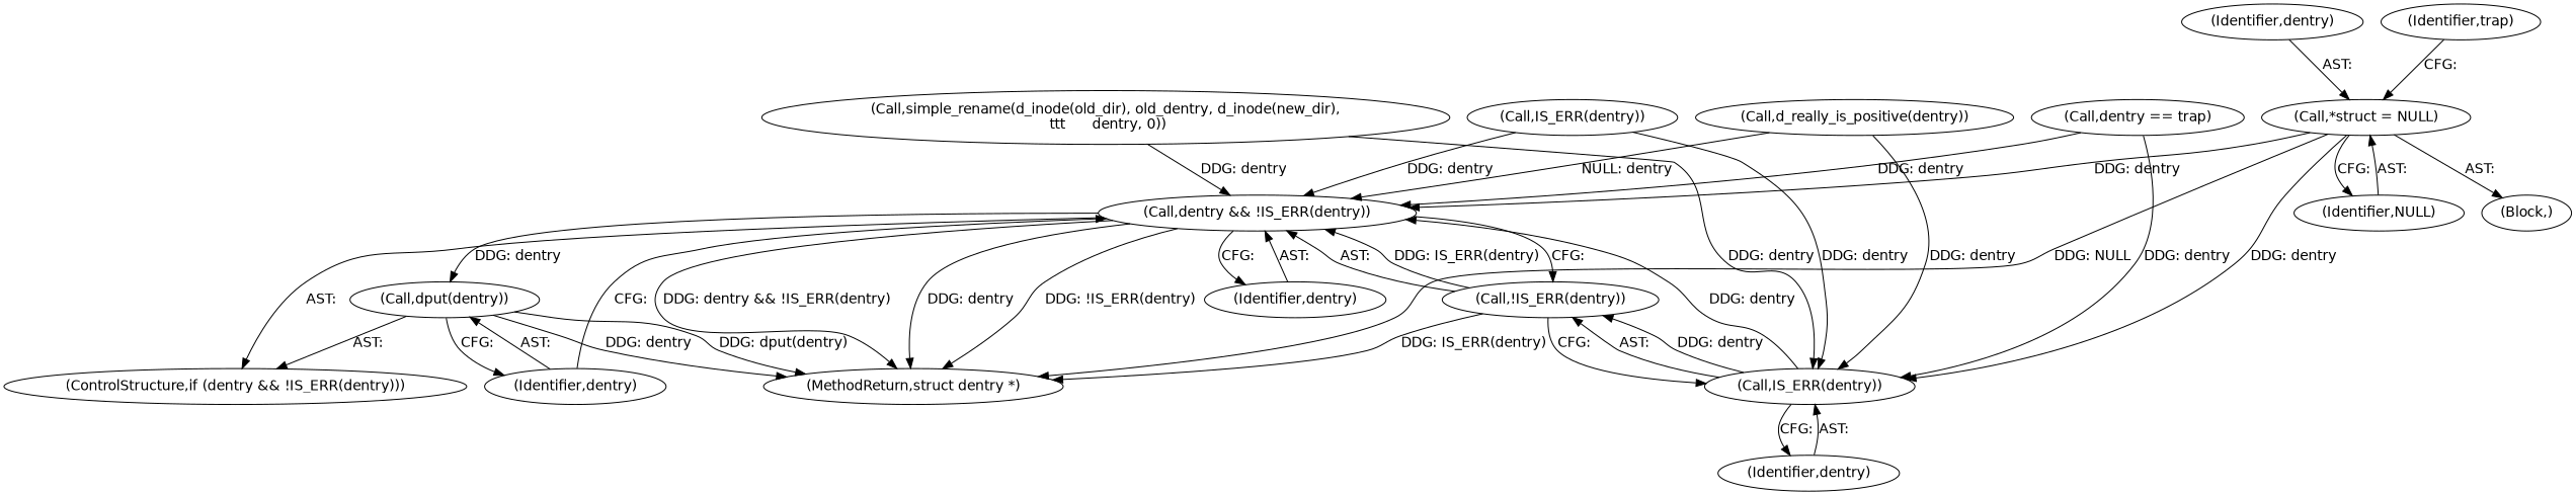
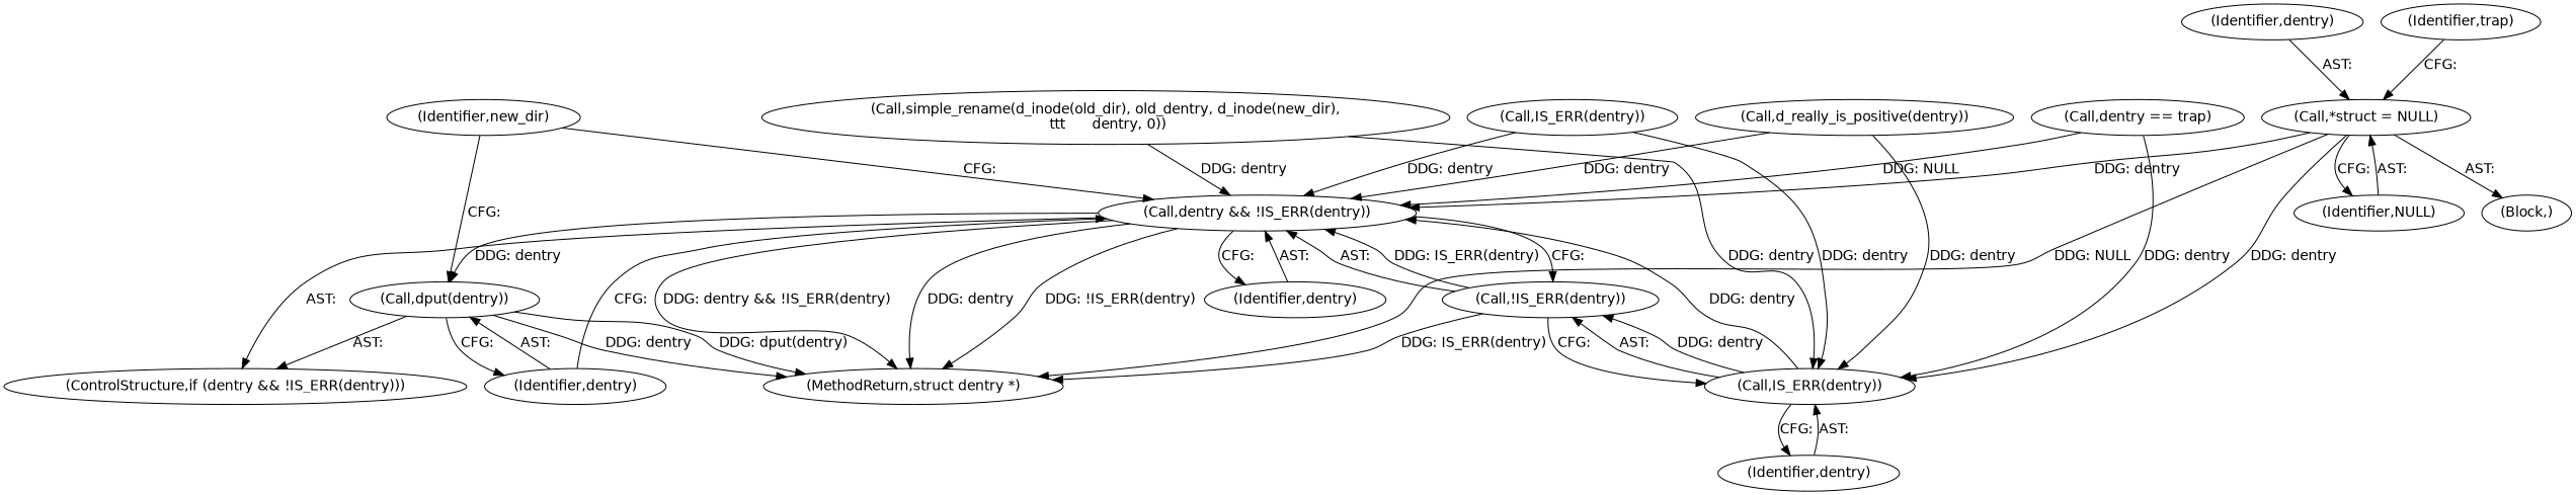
  digraph {
    fontname="DejaVu Sans"
    node [fontname="DejaVu Sans"]
    edge [fontname="DejaVu Sans"]
    n1 [label="(Call,*struct = NULL)"]
    n2 [label="(Call,dentry && !IS_ERR(dentry))"]
    n3 [label="(Call,IS_ERR(dentry))"]
    n4 [label="(MethodReturn,struct dentry *)"]
    n5 [label="(Block,)"]
    n6 [label="(Identifier,NULL)"]
    n7 [label="(Call,dput(dentry))"]
    n8 [label="(Call,!IS_ERR(dentry))"]
    n9 [label="(Identifier,dentry)"]
    n10 [label="(ControlStructure,if (dentry && !IS_ERR(dentry)))"]
    n11 [label="(Identifier,dentry)"]
    n12 [label="(Identifier,dentry)"]
+   n13 [label="(Identifier,new_dir)"]
    n14 [label="(Call,dentry == trap)"]
    n15 [label="(Call,d_really_is_positive(dentry))"]
    n16 [label="(Call,simple_rename(d_inode(old_dir), old_dentry, d_inode(new_dir),\n \t\t\t      dentry, 0))"]
    n17 [label="(Call,IS_ERR(dentry))"]
    n18 [label="(Identifier,dentry)"]
    n19 [label="(Identifier,trap)"]
    n1 -> n2 [label="DDG: dentry"]
    n1 -> n3 [label="DDG: dentry"]
    n1 -> n4 [label="DDG: NULL"]
    n1 -> n5 [label="AST: "]
    n1 -> n6 [label="CFG: "]
    n2 -> n4 [label="DDG: dentry && !IS_ERR(dentry)"]
    n2 -> n4 [label="DDG: dentry"]
    n2 -> n4 [label="DDG: !IS_ERR(dentry)"]
    n2 -> n7 [label="DDG: dentry"]
    n2 -> n8 [label="CFG: "]
    n2 -> n9 [label="CFG: "]
    n2 -> n10 [label="AST: "]
    n3 -> n2 [label="DDG: dentry"]
    n3 -> n8 [label="AST: "]
    n3 -> n8 [label="DDG: dentry"]
    n3 -> n11 [label="CFG: "]
    n6 -> n1 [label="AST: "]
    n7 -> n4 [label="DDG: dput(dentry)"]
    n7 -> n4 [label="DDG: dentry"]
    n7 -> n10 [label="AST: "]
    n7 -> n12 [label="CFG: "]
    n8 -> n2 [label="AST: "]
    n8 -> n2 [label="DDG: IS_ERR(dentry)"]
    n8 -> n3 [label="CFG: "]
    n8 -> n4 [label="DDG: IS_ERR(dentry)"]
    n9 -> n2 [label="AST: "]
    n11 -> n3 [label="AST: "]
    n12 -> n2 [label="CFG: "]
    n12 -> n7 [label="AST: "]
-   n14 -> n2 [label="DDG: dentry"]
+   n13 -> n2 [label="CFG: "]
+   n13 -> n7 [label="CFG: "]
+   n14 -> n2 [label="DDG: NULL"]
    n14 -> n3 [label="DDG: dentry"]
-   n15 -> n2 [label="NULL: dentry"]
+   n15 -> n2 [label="DDG: dentry"]
    n15 -> n3 [label="DDG: dentry"]
    n16 -> n2 [label="DDG: dentry"]
    n16 -> n3 [label="DDG: dentry"]
    n17 -> n2 [label="DDG: dentry"]
    n17 -> n3 [label="DDG: dentry"]
    n18 -> n1 [label="AST: "]
    n19 -> n1 [label="CFG: "]
  }
